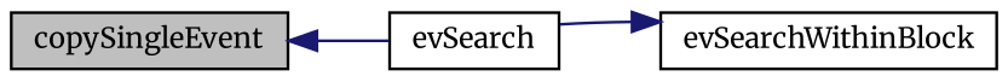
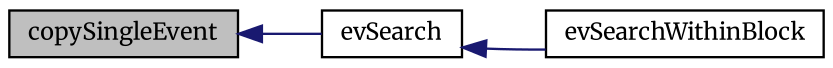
  digraph {
    fontname=Merriweather
    rankdir=LR
    node [color=black fontname=Merriweather fontsize=10 shape=record]
    edge [color=midnightblue dir=back fontname=Merriweather fontsize=10 labelfontname=FreeSans labelfontsize=10 style=solid]
    n1 [fillcolor=grey75 fontcolor=black height=0.2 label=copySingleEvent style=filled width=0.4]
    n2 [height=0.2 label=evSearch width=0.4]
    n3 [height=0.2 label=evSearchWithinBlock width=0.4]
    n1 -> n2
-   n3 -> n2
+   n2 -> n3
  }
